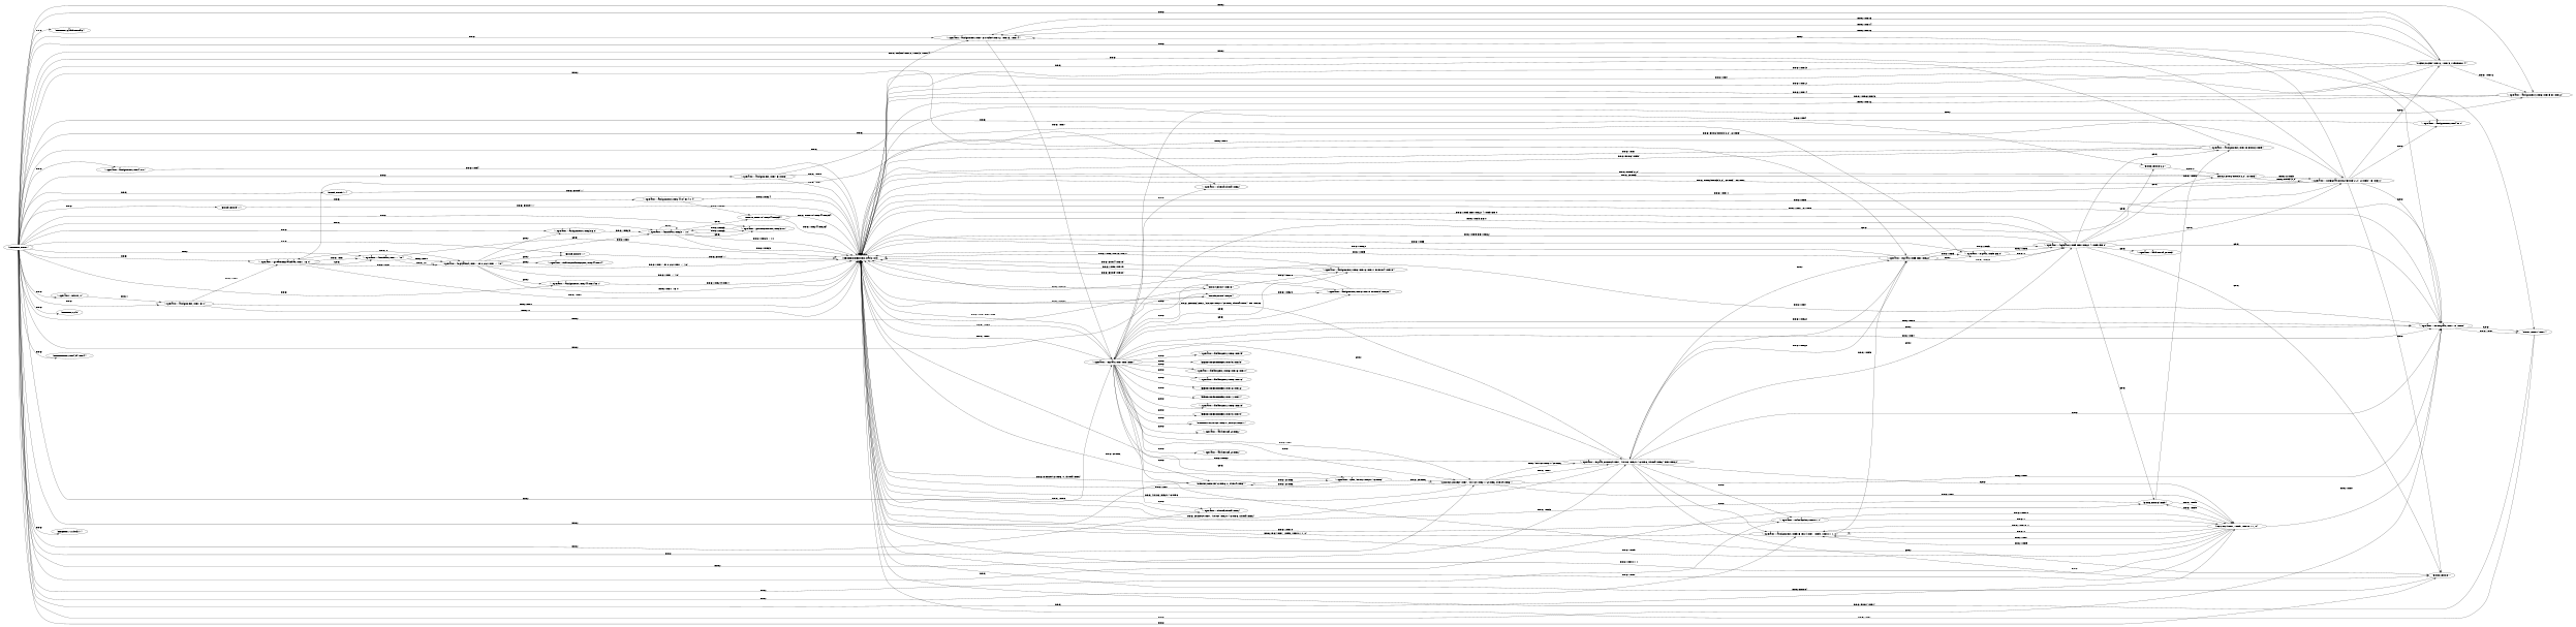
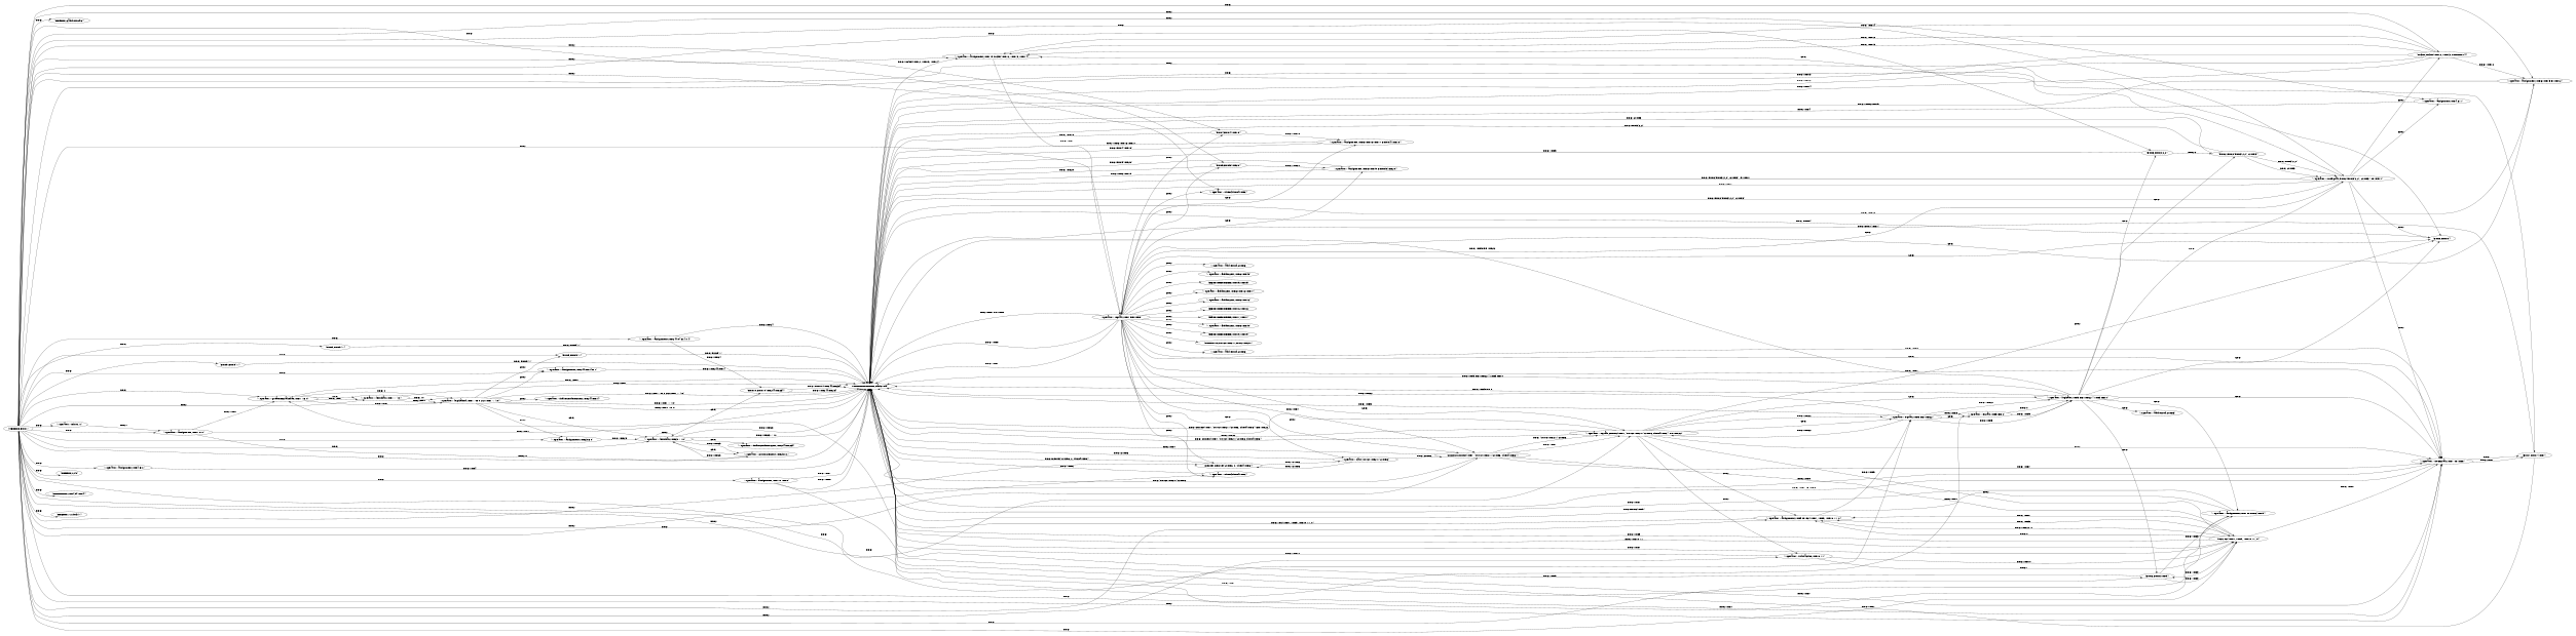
  digraph {
    rankdir=LR
    n1 [label="(METHOD,FUN1)"]
    n2 [label="(<operator>.assignment,VAR1 = -1)"]
    n3 [label="(<operator>.minus,-1)"]
    n4 [label="(LITERAL,6,addressOf(6))"]
    n5 [label="(<operator>.assignment,VAR4 = 0)"]
    n6 [label="(<operator>.assignment,VAR7 = VAR8)"]
    n7 [label="(<operator>.notEquals,FUN2(FUN3(2,2), &VAR3) != VAR11)"]
    n8 [label="(FUN3,FUN3(2,2))"]
    n9 [label="(<operator>.assignment,VAR4 = 1)"]
    n10 [label="(<operator>.assignment,VAR7 = socket(VAR12, VAR13, VAR14))"]
    n11 [label="(socket,socket(VAR12, VAR13, METHOD14))"]
    n12 [label="(<operator>.equals,VAR7 == VAR8)"]
    n13 [label="(memset,memset(&VAR6, 0, sizeof(VAR6)))"]
    n14 [label="(<operator>.sizeOf,sizeof(VAR6))"]
    n15 [label="(<operator>.assignment,VAR6.VAR15 = VAR12)"]
    n16 [label="(FUN4,FUN4(VAR18))"]
    n17 [label="(FUN5,FUN5(VAR20))"]
    n18 [label="(<operator>.equals,connect(VAR7, (struct VAR21*)&VAR6, sizeof(VAR6)) == VAR22)"]
    n19 [label="(connect,connect(VAR7, (struct VAR21*)&VAR6, sizeof(VAR6)))"]
    n20 [label="(<operator>.sizeOf,sizeof(VAR6))"]
    n21 [label="(<operator>.assignment,VAR5 = recv(VAR7, VAR9, VAR10 - 1, 0))"]
    n22 [label="(recv,recv(VAR7, VAR9, VAR10 - 1, 0))"]
    n23 [label="(<operator>.subtraction,VAR10 - 1)"]
    n24 [label="(<operator>.equals,VAR5 == VAR22)"]
    n25 [label="(<operator>.equals,VAR5 == 0)"]
    n26 [label="(<operator>.assignment,VAR1 = FUN6(VAR9))"]
    n27 [label="(FUN6,FUN6(VAR9))"]
    n28 [label="(LITERAL,0,do)"]
    n29 [label="(<operator>.notEquals,VAR7 != VAR8)"]
    n30 [label="(FUN7,FUN7(VAR7))"]
    n31 [label="(IDENTIFIER,VAR4,if (VAR4))"]
    n32 [label="(FUN8,FUN8())"]
    n33 [label="(FUN9,FUN9(\"\"))"]
    n34 [label="(LITERAL,7,switch(7))"]
    n35 [label="(<operator>.assignment,VAR24[10] = { 0 })"]
    n36 [label="(<operator>.greaterEqualsThan,VAR1 >= 0)"]
    n37 [label="(<operator>.lessThan,VAR1 < (10))"]
    n38 [label="(<operator>.assignment,VAR24[VAR1] = 1)"]
    n39 [label="(<operator>.assignment,VAR23 = 0)"]
    n40 [label="(<operator>.lessThan,VAR23 < 10)"]
    n41 [label="(<operator>.postIncrement,VAR23++)"]
    n42 [label="(FUN9,FUN9(\"\"))"]
    n43 [label="(FUN9,FUN9(\"\"))"]
    n44 [label="(METHOD_RETURN,static void)"]
    n45 [label="(FUN2,FUN2(FUN3(2,2), &VAR3))"]
    n46 [label="(<operator>.assignment,VAR6.VAR16.VAR17 = FUN4(VAR18))"]
    n47 [label="(<operator>.assignment,VAR6.VAR19 = FUN5(VAR20))"]
    n48 [label="(<operator>.cast,(struct VAR21*)&VAR6)"]
    n49 [label="(<operator>.addressOf,&VAR6)"]
    n50 [label="(<operator>.fieldAccess,VAR6.VAR15)"]
    n51 [label="(FIELD_IDENTIFIER,VAR15,VAR15)"]
    n52 [label="(<operator>.fieldAccess,VAR6.VAR16.VAR17)"]
    n53 [label="(<operator>.fieldAccess,VAR6.VAR16)"]
    n54 [label="(FIELD_IDENTIFIER,VAR16,VAR16)"]
    n55 [label="(FIELD_IDENTIFIER,VAR17,VAR17)"]
    n56 [label="(<operator>.fieldAccess,VAR6.VAR19)"]
    n57 [label="(FIELD_IDENTIFIER,VAR19,VAR19)"]
    n58 [label="(UNKNOWN,struct VAR21*,struct VAR21*)"]
    n59 [label="(<operator>.addressOf,&VAR6)"]
    n60 [label="(<operator>.logicalOr,VAR5 == VAR22 || VAR5 == 0)"]
    n61 [label="(FUN10,FUN10(VAR24[VAR23]))"]
    n62 [label="(<operator>.logicalAnd,VAR1 >= 0 && VAR1 < (10))"]
+   n63 [label="(<operator>.indirectIndexAccess,VAR24[VAR23])"]
    n64 [label="(<operator>.addressOf,&VAR3)"]
    n65 [label="(<operator>.indirectIndexAccess,VAR24[VAR1])"]
    n1 -> n2 [label="DDG: "]
    n1 -> n3 [label="DDG: "]
    n1 -> n4 [label="DDG: "]
    n1 -> n5 [label="DDG: "]
    n1 -> n6 [label="DDG: "]
    n1 -> n7 [label="DDG: "]
    n1 -> n8 [label="DDG: "]
    n1 -> n9 [label="DDG: "]
    n1 -> n10 [label="DDG: "]
    n1 -> n11 [label="DDG: "]
    n1 -> n12 [label="DDG: "]
    n1 -> n13 [label="DDG: "]
    n1 -> n14 [label="DDG: "]
    n1 -> n15 [label="DDG: "]
    n1 -> n16 [label="DDG: "]
    n1 -> n17 [label="DDG: "]
    n1 -> n18 [label="DDG: "]
    n1 -> n19 [label="DDG: "]
    n1 -> n20 [label="DDG: "]
    n1 -> n21 [label="DDG: "]
    n1 -> n22 [label="DDG: "]
    n1 -> n23 [label="DDG: "]
    n1 -> n24 [label="DDG: "]
    n1 -> n25 [label="DDG: "]
    n1 -> n26 [label="DDG: "]
    n1 -> n27 [label="DDG: "]
    n1 -> n28 [label="DDG: "]
    n1 -> n29 [label="DDG: "]
    n1 -> n30 [label="DDG: "]
    n1 -> n31 [label="DDG: "]
    n1 -> n32 [label="DDG: "]
    n1 -> n33 [label="DDG: "]
    n1 -> n34 [label="DDG: "]
    n1 -> n35 [label="DDG: "]
    n1 -> n36 [label="DDG: "]
    n1 -> n37 [label="DDG: "]
    n1 -> n38 [label="DDG: "]
    n1 -> n39 [label="DDG: "]
    n1 -> n40 [label="DDG: "]
    n1 -> n41 [label="DDG: "]
    n1 -> n42 [label="DDG: "]
    n1 -> n43 [label="DDG: "]
    n2 -> n36 [label="DDG: VAR1"]
    n2 -> n44 [label="DDG: VAR1"]
    n2 -> n44 [label="DDG: -1"]
    n3 -> n2 [label="DDG: 1"]
    n5 -> n44 [label="DDG: VAR4"]
    n6 -> n29 [label="DDG: VAR7"]
    n6 -> n44 [label="DDG: VAR7"]
    n6 -> n44 [label="DDG: VAR8"]
    n7 -> n9 [label="CDG: "]
    n7 -> n10 [label="CDG: "]
    n7 -> n11 [label="CDG: "]
    n7 -> n12 [label="CDG: "]
    n7 -> n29 [label="CDG: "]
    n7 -> n32 [label="CDG: "]
    n7 -> n44 [label="DDG: FUN2(FUN3(2,2), &VAR3) != VAR11"]
    n7 -> n44 [label="DDG: VAR11"]
    n7 -> n44 [label="DDG: FUN2(FUN3(2,2), &VAR3)"]
    n8 -> n45 [label="DDG: 2"]
    n9 -> n44 [label="DDG: VAR4"]
    n10 -> n12 [label="DDG: VAR7"]
    n11 -> n10 [label="DDG: VAR12"]
    n11 -> n10 [label="DDG: VAR13"]
    n11 -> n10 [label="DDG: VAR14"]
    n11 -> n15 [label="DDG: VAR12"]
    n11 -> n44 [label="DDG: VAR13"]
    n11 -> n44 [label="DDG: VAR12"]
    n11 -> n44 [label="DDG: VAR14"]
    n12 -> n13 [label="CDG: "]
    n12 -> n14 [label="CDG: "]
    n12 -> n15 [label="CDG: "]
    n12 -> n16 [label="CDG: "]
    n12 -> n17 [label="CDG: "]
    n12 -> n18 [label="CDG: "]
    n12 -> n19 [label="DDG: VAR7"]
    n12 -> n19 [label="CDG: "]
    n12 -> n20 [label="CDG: "]
    n12 -> n29 [label="DDG: VAR7"]
    n12 -> n29 [label="DDG: VAR8"]
    n12 -> n29 [label="CDG: "]
    n12 -> n32 [label="CDG: "]
    n12 -> n44 [label="DDG: VAR8"]
    n12 -> n44 [label="DDG: VAR7"]
    n12 -> n44 [label="DDG: VAR7 == VAR8"]
    n12 -> n46 [label="CDG: "]
    n12 -> n47 [label="CDG: "]
    n12 -> n48 [label="CDG: "]
    n12 -> n49 [label="CDG: "]
    n12 -> n50 [label="CDG: "]
    n12 -> n51 [label="CDG: "]
    n12 -> n52 [label="CDG: "]
    n12 -> n53 [label="CDG: "]
    n12 -> n54 [label="CDG: "]
    n12 -> n55 [label="CDG: "]
    n12 -> n56 [label="CDG: "]
    n12 -> n57 [label="CDG: "]
    n12 -> n58 [label="CDG: "]
    n12 -> n59 [label="CDG: "]
    n13 -> n44 [label="DDG: memset(&VAR6, 0, sizeof(VAR6))"]
    n13 -> n48 [label="DDG: &VAR6"]
    n15 -> n44 [label="DDG: VAR6.VAR15"]
    n15 -> n44 [label="DDG: VAR12"]
    n16 -> n44 [label="DDG: VAR18"]
    n16 -> n46 [label="DDG: VAR18"]
    n17 -> n44 [label="DDG: VAR20"]
    n17 -> n47 [label="DDG: VAR20"]
    n18 -> n21 [label="CDG: "]
    n18 -> n22 [label="CDG: "]
    n18 -> n23 [label="CDG: "]
    n18 -> n24 [label="DDG: VAR22"]
    n18 -> n24 [label="CDG: "]
    n18 -> n29 [label="CDG: "]
    n18 -> n32 [label="CDG: "]
    n18 -> n44 [label="DDG: connect(VAR7, (struct VAR21*)&VAR6, sizeof(VAR6)) == VAR22"]
    n18 -> n44 [label="DDG: VAR22"]
    n18 -> n44 [label="DDG: connect(VAR7, (struct VAR21*)&VAR6, sizeof(VAR6))"]
    n18 -> n60 [label="CDG: "]
    n19 -> n18 [label="DDG: VAR7"]
    n19 -> n18 [label="DDG: (struct VAR21*)&VAR6"]
    n19 -> n22 [label="DDG: VAR7"]
    n19 -> n29 [label="DDG: VAR7"]
    n19 -> n44 [label="DDG: (struct VAR21*)&VAR6"]
    n19 -> n44 [label="DDG: VAR7"]
    n20 -> n44 [label="DDG: VAR6"]
    n21 -> n24 [label="DDG: VAR5"]
    n21 -> n44 [label="DDG: recv(VAR7, VAR9, VAR10 - 1, 0)"]
    n22 -> n21 [label="DDG: VAR7"]
    n22 -> n21 [label="DDG: VAR9"]
    n22 -> n21 [label="DDG: VAR10 - 1"]
    n22 -> n21 [label="DDG: 0"]
    n22 -> n27 [label="DDG: VAR9"]
    n22 -> n29 [label="DDG: VAR7"]
    n22 -> n44 [label="DDG: VAR9"]
    n22 -> n44 [label="DDG: VAR10 - 1"]
    n22 -> n44 [label="DDG: VAR7"]
    n23 -> n22 [label="DDG: VAR10"]
    n23 -> n22 [label="DDG: 1"]
    n23 -> n44 [label="DDG: VAR10"]
    n24 -> n18 [label="DDG: VAR22"]
    n24 -> n25 [label="DDG: VAR5"]
    n24 -> n25 [label="CDG: "]
    n24 -> n44 [label="DDG: VAR22"]
    n24 -> n44 [label="DDG: VAR5"]
    n24 -> n60 [label="DDG: VAR5"]
    n24 -> n60 [label="DDG: VAR22"]
-   n25 -> n44 [label="DDG: VAR5"]
+   n8 -> n44 [label="DDG: VAR5"]
    n25 -> n60 [label="DDG: VAR5"]
    n25 -> n60 [label="DDG: 0"]
    n26 -> n36 [label="DDG: VAR1"]
    n26 -> n44 [label="DDG: VAR1"]
    n26 -> n44 [label="DDG: FUN6(VAR9)"]
    n27 -> n22 [label="DDG: VAR9"]
    n27 -> n26 [label="DDG: VAR9"]
    n27 -> n44 [label="DDG: VAR9"]
    n29 -> n30 [label="DDG: VAR7"]
    n29 -> n30 [label="CDG: "]
    n29 -> n44 [label="DDG: VAR7"]
    n29 -> n44 [label="DDG: VAR8"]
    n29 -> n44 [label="DDG: VAR7 != VAR8"]
    n30 -> n44 [label="DDG: FUN7(VAR7)"]
    n30 -> n44 [label="DDG: VAR7"]
    n32 -> n44 [label="DDG: FUN8()"]
    n33 -> n44 [label="DDG: FUN9(\"\")"]
    n35 -> n44 [label="DDG: VAR24"]
-   n35 -> n61 [label="DDG: VAR22"]
+   n35 -> n61 [label="DDG: VAR24"]
    n36 -> n37 [label="DDG: VAR1"]
    n36 -> n37 [label="CDG: "]
    n36 -> n44 [label="DDG: VAR1"]
    n36 -> n62 [label="DDG: VAR1"]
    n36 -> n62 [label="DDG: 0"]
    n37 -> n44 [label="DDG: VAR1"]
    n37 -> n62 [label="DDG: VAR1"]
    n37 -> n62 [label="DDG: 10"]
    n38 -> n44 [label="DDG: VAR24[VAR1]"]
    n39 -> n40 [label="DDG: VAR23"]
    n40 -> n40 [label="CDG: "]
    n40 -> n41 [label="DDG: VAR23"]
    n40 -> n41 [label="CDG: "]
    n40 -> n44 [label="DDG: VAR23"]
    n40 -> n44 [label="DDG: VAR23 < 10"]
    n40 -> n61 [label="CDG: "]
+   n40 -> n63 [label="CDG: "]
    n41 -> n40 [label="DDG: VAR23"]
    n42 -> n44 [label="DDG: FUN9(\"\")"]
    n43 -> n44 [label="DDG: FUN9(\"\")"]
    n44 -> n10 [label="DDG: socket(VAR12, VAR13, VAR14)"]
    n45 -> n7 [label="DDG: FUN3(2,2)"]
    n45 -> n7 [label="DDG: &VAR3"]
    n45 -> n44 [label="DDG: &VAR3"]
    n45 -> n44 [label="DDG: FUN3(2,2)"]
    n46 -> n44 [label="DDG: VAR6.VAR16.VAR17"]
    n46 -> n44 [label="DDG: FUN4(VAR18)"]
    n47 -> n44 [label="DDG: VAR6.VAR19"]
    n47 -> n44 [label="DDG: FUN5(VAR20)"]
    n48 -> n13 [label="DDG: &VAR6"]
    n48 -> n19 [label="DDG: &VAR6"]
    n48 -> n44 [label="DDG: &VAR6"]
    n60 -> n7 [label="CDG: "]
    n60 -> n8 [label="CDG: "]
    n60 -> n26 [label="CDG: "]
    n60 -> n27 [label="CDG: "]
    n60 -> n29 [label="CDG: "]
    n60 -> n32 [label="CDG: "]
    n60 -> n44 [label="DDG: VAR5 == VAR22"]
    n60 -> n44 [label="DDG: VAR5 == VAR22 || VAR5 == 0"]
    n60 -> n44 [label="DDG: VAR5 == 0"]
    n60 -> n45 [label="CDG: "]
    n60 -> n64 [label="CDG: "]
    n61 -> n44 [label="DDG: FUN10(VAR24[VAR23])"]
    n61 -> n44 [label="DDG: VAR24[VAR23]"]
    n62 -> n38 [label="CDG: "]
    n62 -> n39 [label="CDG: "]
    n62 -> n40 [label="CDG: "]
    n62 -> n42 [label="CDG: "]
    n62 -> n44 [label="DDG: VAR1 >= 0 && VAR1 < (10)"]
    n62 -> n44 [label="DDG: VAR1 < (10)"]
    n62 -> n44 [label="DDG: VAR1 >= 0"]
    n62 -> n65 [label="CDG: "]
  }
